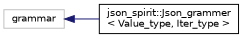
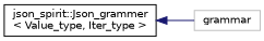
  digraph {
    rankdir=LR
    node [fillcolor=white fontname=Helvetica fontsize=10 shape=record style=filled]
    n1 [color=grey75 height=0.2 label=grammar width=0.4]
    n2 [color=black height=0.2 label="json_spirit::Json_grammer\l\< Value_type, Iter_type \>" width=0.4]
-   n1 -> n2 [color=midnightblue dir=back fontname=Helvetica fontsize=10 labelfontname=Helvetica labelfontsize=10 style=solid]
+   n2 -> n1 [color=midnightblue dir=back fontname=Helvetica fontsize=10 labelfontname=Helvetica labelfontsize=10 style=solid]
  }
